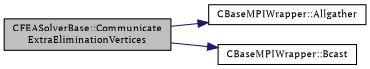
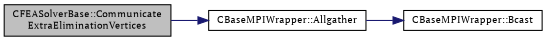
  digraph {
    fontname="PT Serif"
    rankdir=LR
    node [color=black fillcolor=white fontname="PT Serif" fontsize=10 shape=record style=filled]
    edge [color=midnightblue fontname="PT Serif" fontsize=10 labelfontname=Helvetica labelfontsize=10 style=solid]
    n1 [fillcolor=grey75 fontcolor=black height=0.2 label="CFEASolverBase::Communicate\lExtraEliminationVertices" width=0.4]
    n2 [height=0.2 label="CBaseMPIWrapper::Allgather" width=0.4]
    n3 [height=0.2 label="CBaseMPIWrapper::Bcast" width=0.4]
    n1 -> n2
-   n1 -> n3
+   n2 -> n3
  }
